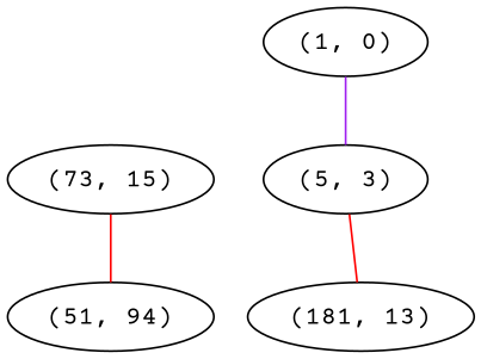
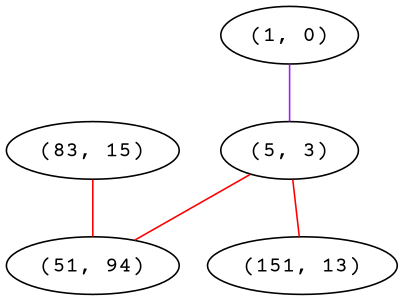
  graph {
    fontname="Courier Prime"
    node [fontname="Courier Prime"]
    edge [color=red fontname="Courier Prime" weight=1]
-   "(83, 15)" [label="(73, 15)"]
+   "(83, 15)"
    "(51, 94)"
    n3 [label="(1, 0)"]
    n4 [label="(5, 3)"]
-   "(181, 13)"
+   "(181, 13)" [label="(151, 13)"]
    "(83, 15)" -- "(51, 94)"
    n3 -- n4 [color=purple weight=4]
+   n4 -- "(51, 94)"
    n4 -- "(181, 13)"
  }
